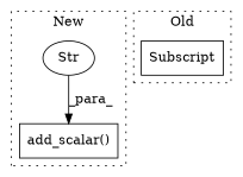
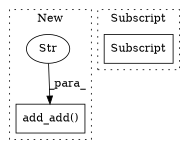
  digraph {
    node [shape=box]
-   n1 [a=75 l="23,1" label="add_scalar()" s="4809,4856"]
+   n1 [a=75 l="23,1" label="add_add()" s="4809,4856"]
    n2 [a=66 l=17 label=Str s=4832 shape=ellipse]
    n3 [a=63 l="7,0" label=Subscript s="4503,0"]
    subgraph cluster_1 {
      label=New
      style=dotted
      n1
      n2
    }
    subgraph cluster_2 {
-     label=Old
+     label=Subscript
      style=dotted
      n3
    }
    n2 -> n1 [label=_para_]
  }
